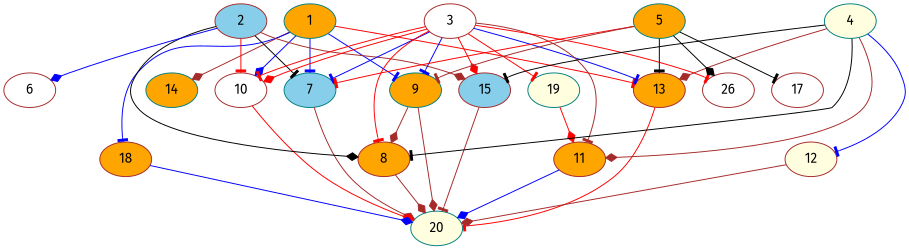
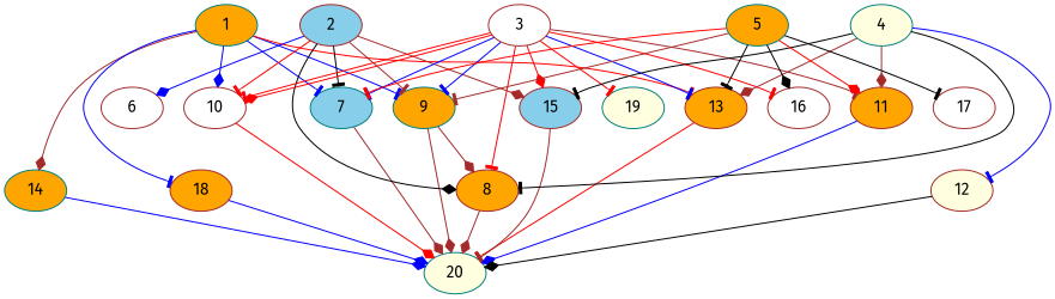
  digraph {
    fontname="Fira Sans"
    node [alpha=0.13 color=brown fillcolor=orange fontname="Fira Sans" style=filled]
    edge [arrowhead=tee color=brown fontname="Fira Sans"]
    1 [alpha=0.16 color=teal expect_size=32129024]
    7 [color=teal expect_size=37703680 fillcolor=skyblue]
    9 [alpha=0.07 color=teal expect_size=21483520]
    10 [alpha=0.07 expect_size=29503488 fillcolor=white]
    13 [alpha=0.06 expect_size=28634112]
    14 [alpha=0.04 color=teal expect_size=36786176]
    18 [alpha=0.20 expect_size=14070784]
    20 [alpha=0.19 color=teal expect_size=46704640 fillcolor=lightyellow]
    8 [alpha=0.06 expect_size=37524480]
    2 [alpha=0.01 expect_size=35191808 fillcolor=skyblue]
    6 [alpha=0.03 expect_size=35613696 fillcolor=white]
    15 [expect_size=37881856 fillcolor=skyblue]
    3 [alpha=0.03 expect_size=37446656 fillcolor=white]
    11 [alpha=0.00 expect_size=36075520]
-   16 [alpha=0.15 expect_size=24092672 fillcolor=white label=26]
+   16 [alpha=0.15 expect_size=24092672 fillcolor=white]
    19 [alpha=0.18 color=teal expect_size=29133824 fillcolor=lightyellow]
    4 [alpha=0.00 color=teal expect_size=24160256 fillcolor=lightyellow]
    12 [alpha=0.08 expect_size=26488832 fillcolor=lightyellow]
    5 [alpha=0.14 color=teal expect_size=13423616]
    17 [alpha=0.10 expect_size=30866432 fillcolor=white]
    1 -> 7 [color=blue]
    1 -> 9 [color=blue]
    1 -> 10 [arrowhead=diamond color=blue]
    1 -> 13 [color=red]
    1 -> 14 [arrowhead=diamond]
    1 -> 18 [color=blue]
    7 -> 20 [arrowhead=diamond]
    9 -> 20 [arrowhead=diamond]
    9 -> 8 [arrowhead=diamond]
    10 -> 20 [arrowhead=diamond color=red]
    13 -> 20 [color=red]
+   14 -> 20 [arrowhead=diamond color=blue]
    18 -> 20 [arrowhead=diamond color=blue]
    8 -> 20 [arrowhead=diamond]
    2 -> 7 [color=black]
+   2 -> 9
    2 -> 10 [color=red]
    2 -> 8 [arrowhead=diamond color=black]
    2 -> 6 [arrowhead=diamond color=blue]
    2 -> 15 [arrowhead=diamond]
    15 -> 20
    3 -> 7 [color=blue]
    3 -> 9 [color=blue]
    3 -> 10 [color=red]
    3 -> 10 [arrowhead=diamond color=red]
    3 -> 13 [color=blue]
    3 -> 8 [color=red]
    3 -> 15 [arrowhead=diamond color=red]
    3 -> 11
    3 -> 16 [color=red]
    3 -> 19 [color=red]
    11 -> 20 [arrowhead=diamond color=blue]
    4 -> 13 [arrowhead=diamond]
    4 -> 8 [color=black]
    4 -> 15 [color=black]
    4 -> 11 [arrowhead=diamond]
    4 -> 12 [color=blue]
-   12 -> 20 [arrowhead=diamond]
+   12 -> 20 [arrowhead=diamond color=black]
    5 -> 7 [color=red]
    5 -> 9
    5 -> 13 [color=black]
-   19 -> 11 [arrowhead=diamond color=red]
+   5 -> 11 [arrowhead=diamond color=red]
    5 -> 16 [arrowhead=diamond color=black]
    5 -> 17 [color=black]
  }
